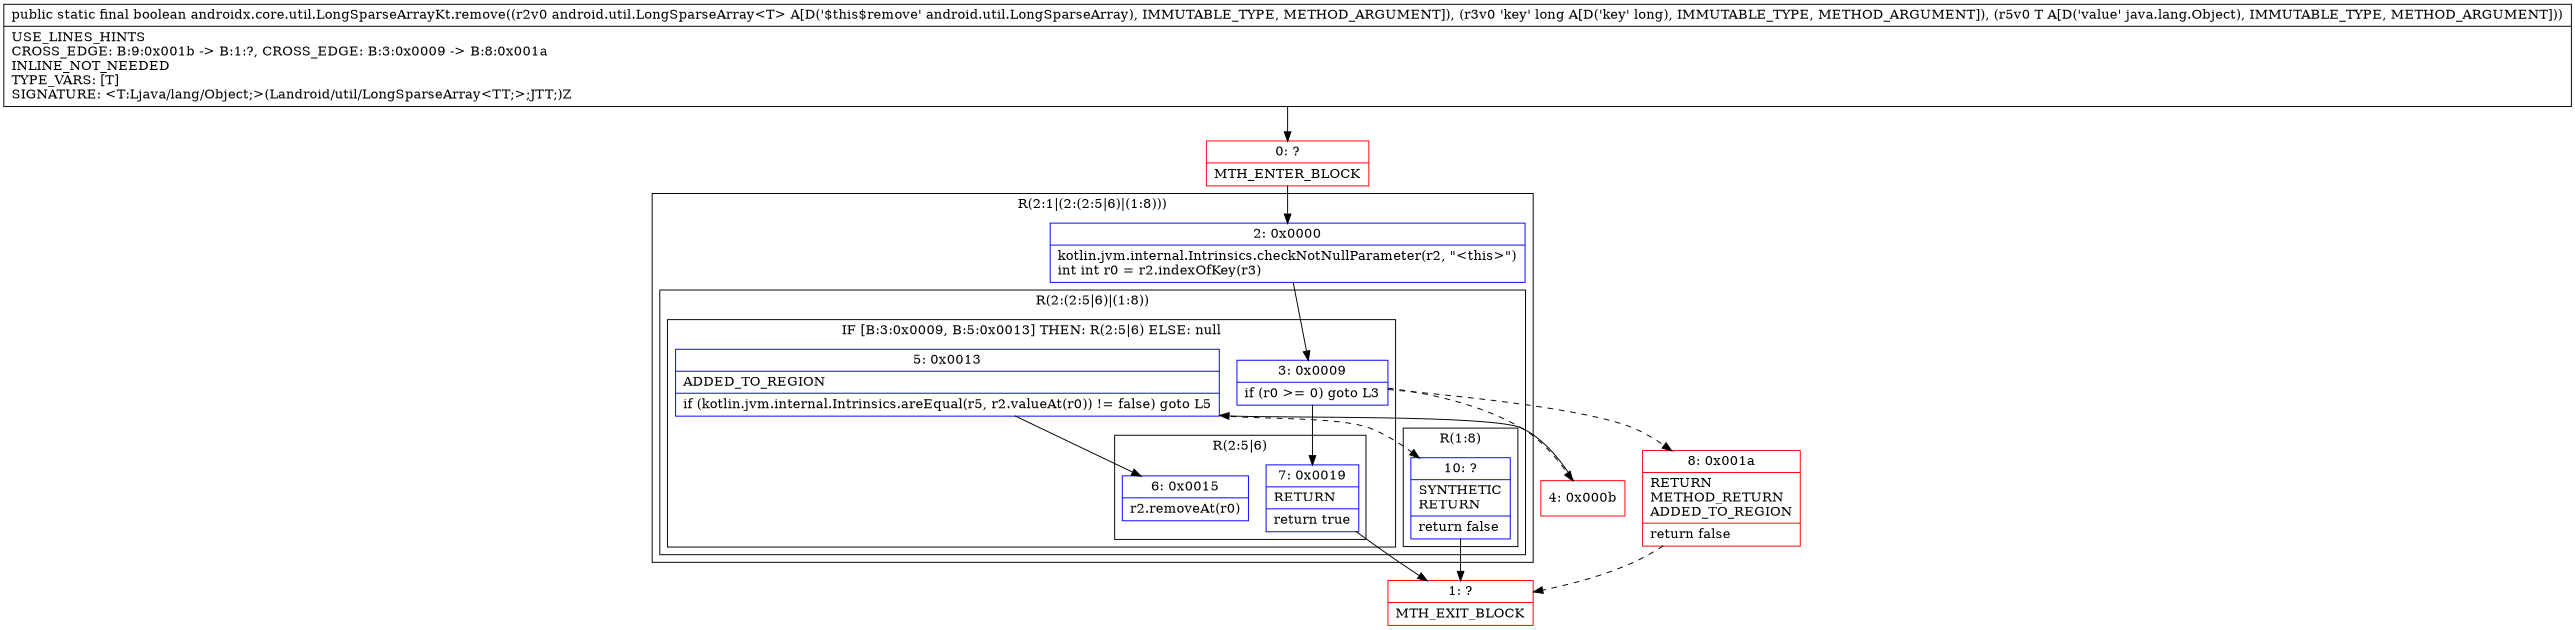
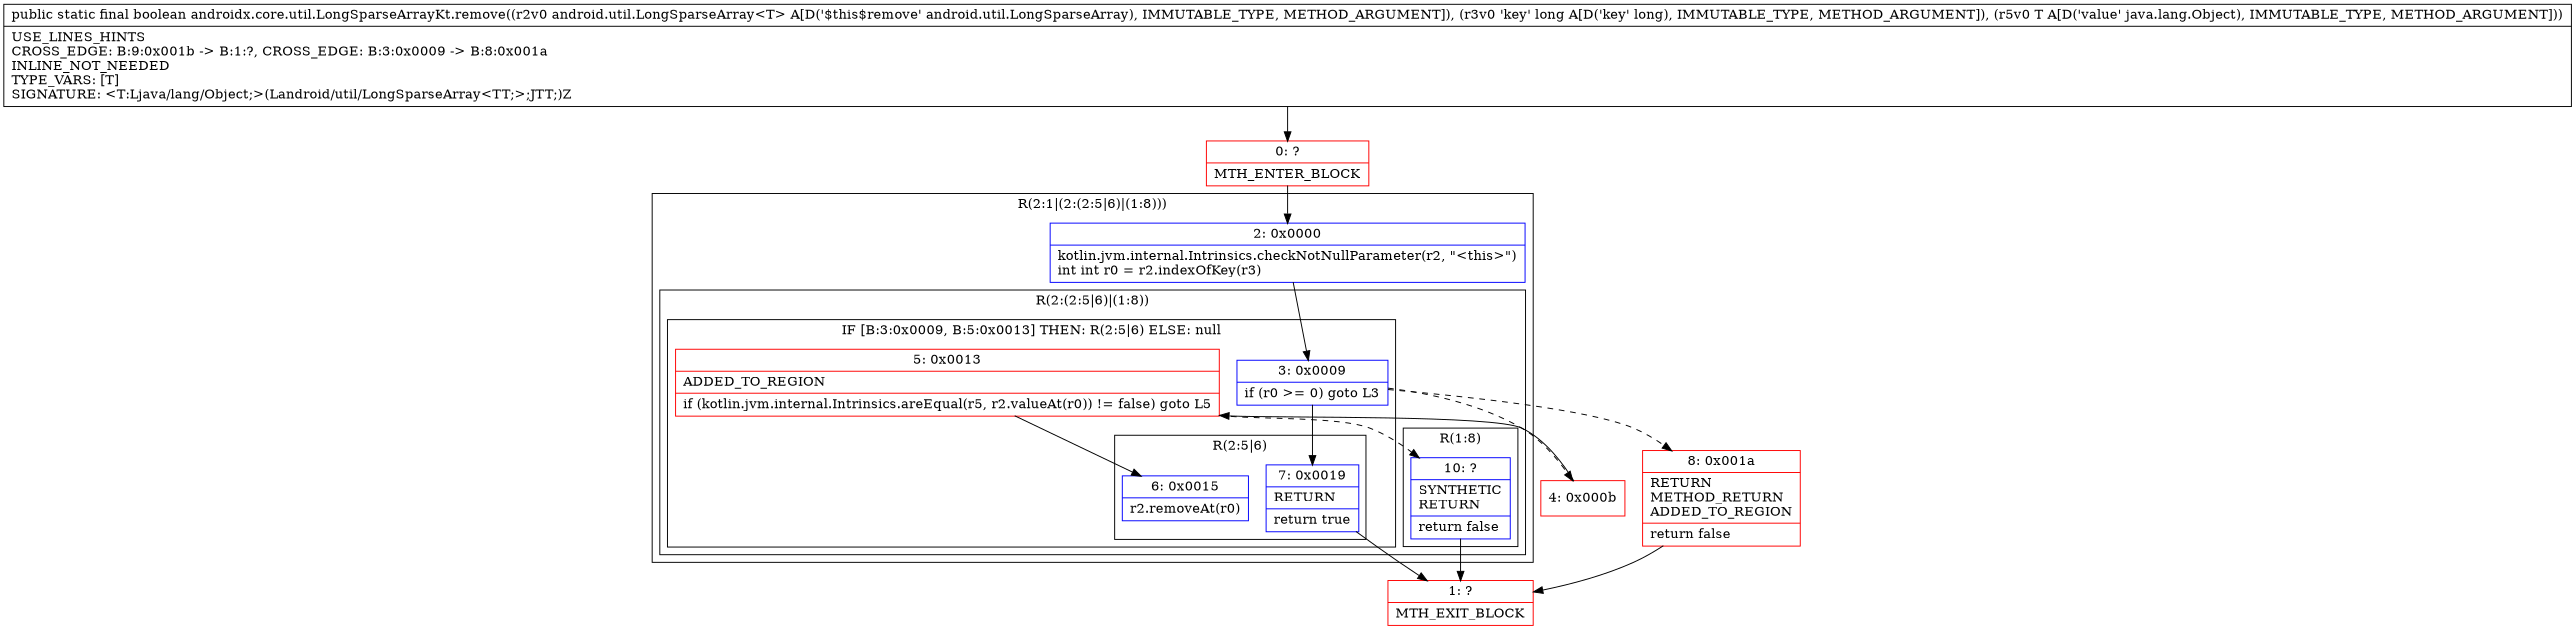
  digraph {
    node [color=blue shape=record]
    n1 [label="{6\:\ 0x0015|r2.removeAt(r0)\l}"]
    n2 [label="{7\:\ 0x0019|RETURN\l|return true\l}"]
    n3 [label="{3\:\ 0x0009|if (r0 \>= 0) goto L3\l}"]
-   n4 [label="{5\:\ 0x0013|ADDED_TO_REGION\l|if (kotlin.jvm.internal.Intrinsics.areEqual(r5, r2.valueAt(r0)) != false) goto L5\l}"]
+   n4 [color=red label="{5\:\ 0x0013|ADDED_TO_REGION\l|if (kotlin.jvm.internal.Intrinsics.areEqual(r5, r2.valueAt(r0)) != false) goto L5\l}"]
    n5 [label="{10\:\ ?|SYNTHETIC\lRETURN\l|return false\l}"]
    n6 [label="{2\:\ 0x0000|kotlin.jvm.internal.Intrinsics.checkNotNullParameter(r2, \"\<this\>\")\lint int r0 = r2.indexOfKey(r3)\l}"]
    n7 [color=red label="{1\:\ ?|MTH_EXIT_BLOCK\l}"]
    n8 [color=red label="{4\:\ 0x000b}"]
    n9 [color=red label="{8\:\ 0x001a|RETURN\lMETHOD_RETURN\lADDED_TO_REGION\l|return false\l}"]
    n10 [color=red label="{0\:\ ?|MTH_ENTER_BLOCK\l}"]
    n11 [label="{public static final boolean androidx.core.util.LongSparseArrayKt.remove((r2v0 android.util.LongSparseArray\<T\> A[D('$this$remove' android.util.LongSparseArray), IMMUTABLE_TYPE, METHOD_ARGUMENT]), (r3v0 'key' long A[D('key' long), IMMUTABLE_TYPE, METHOD_ARGUMENT]), (r5v0 T A[D('value' java.lang.Object), IMMUTABLE_TYPE, METHOD_ARGUMENT]))  | USE_LINES_HINTS\lCROSS_EDGE: B:9:0x001b \-\> B:1:?, CROSS_EDGE: B:3:0x0009 \-\> B:8:0x001a\lINLINE_NOT_NEEDED\lTYPE_VARS: [T]\lSIGNATURE: \<T:Ljava\/lang\/Object;\>(Landroid\/util\/LongSparseArray\<TT;\>;JTT;)Z\l}" color=""]
    subgraph cluster_1 {
      label="R(2:1|(2:(2:5|6)|(1:8)))"
      n6
      subgraph cluster_2 {
        label="R(2:(2:5|6)|(1:8))"
        subgraph cluster_3 {
          label="IF [B:3:0x0009, B:5:0x0013] THEN: R(2:5|6) ELSE: null"
          n3
          n4
          subgraph cluster_4 {
            label="R(2:5|6)"
            n1
            n2
          }
        }
        subgraph cluster_5 {
          label="R(1:8)"
          n5
        }
      }
    }
    n2 -> n7
    n3 -> n2
    n3 -> n8 [style=dashed]
    n3 -> n9 [style=dashed]
    n4 -> n1
    n4 -> n5 [style=dashed]
    n5 -> n7
    n6 -> n3
    n8 -> n4
-   n9 -> n7 [style=dashed]
+   n9 -> n7
    n10 -> n6
    n11 -> n10
  }
